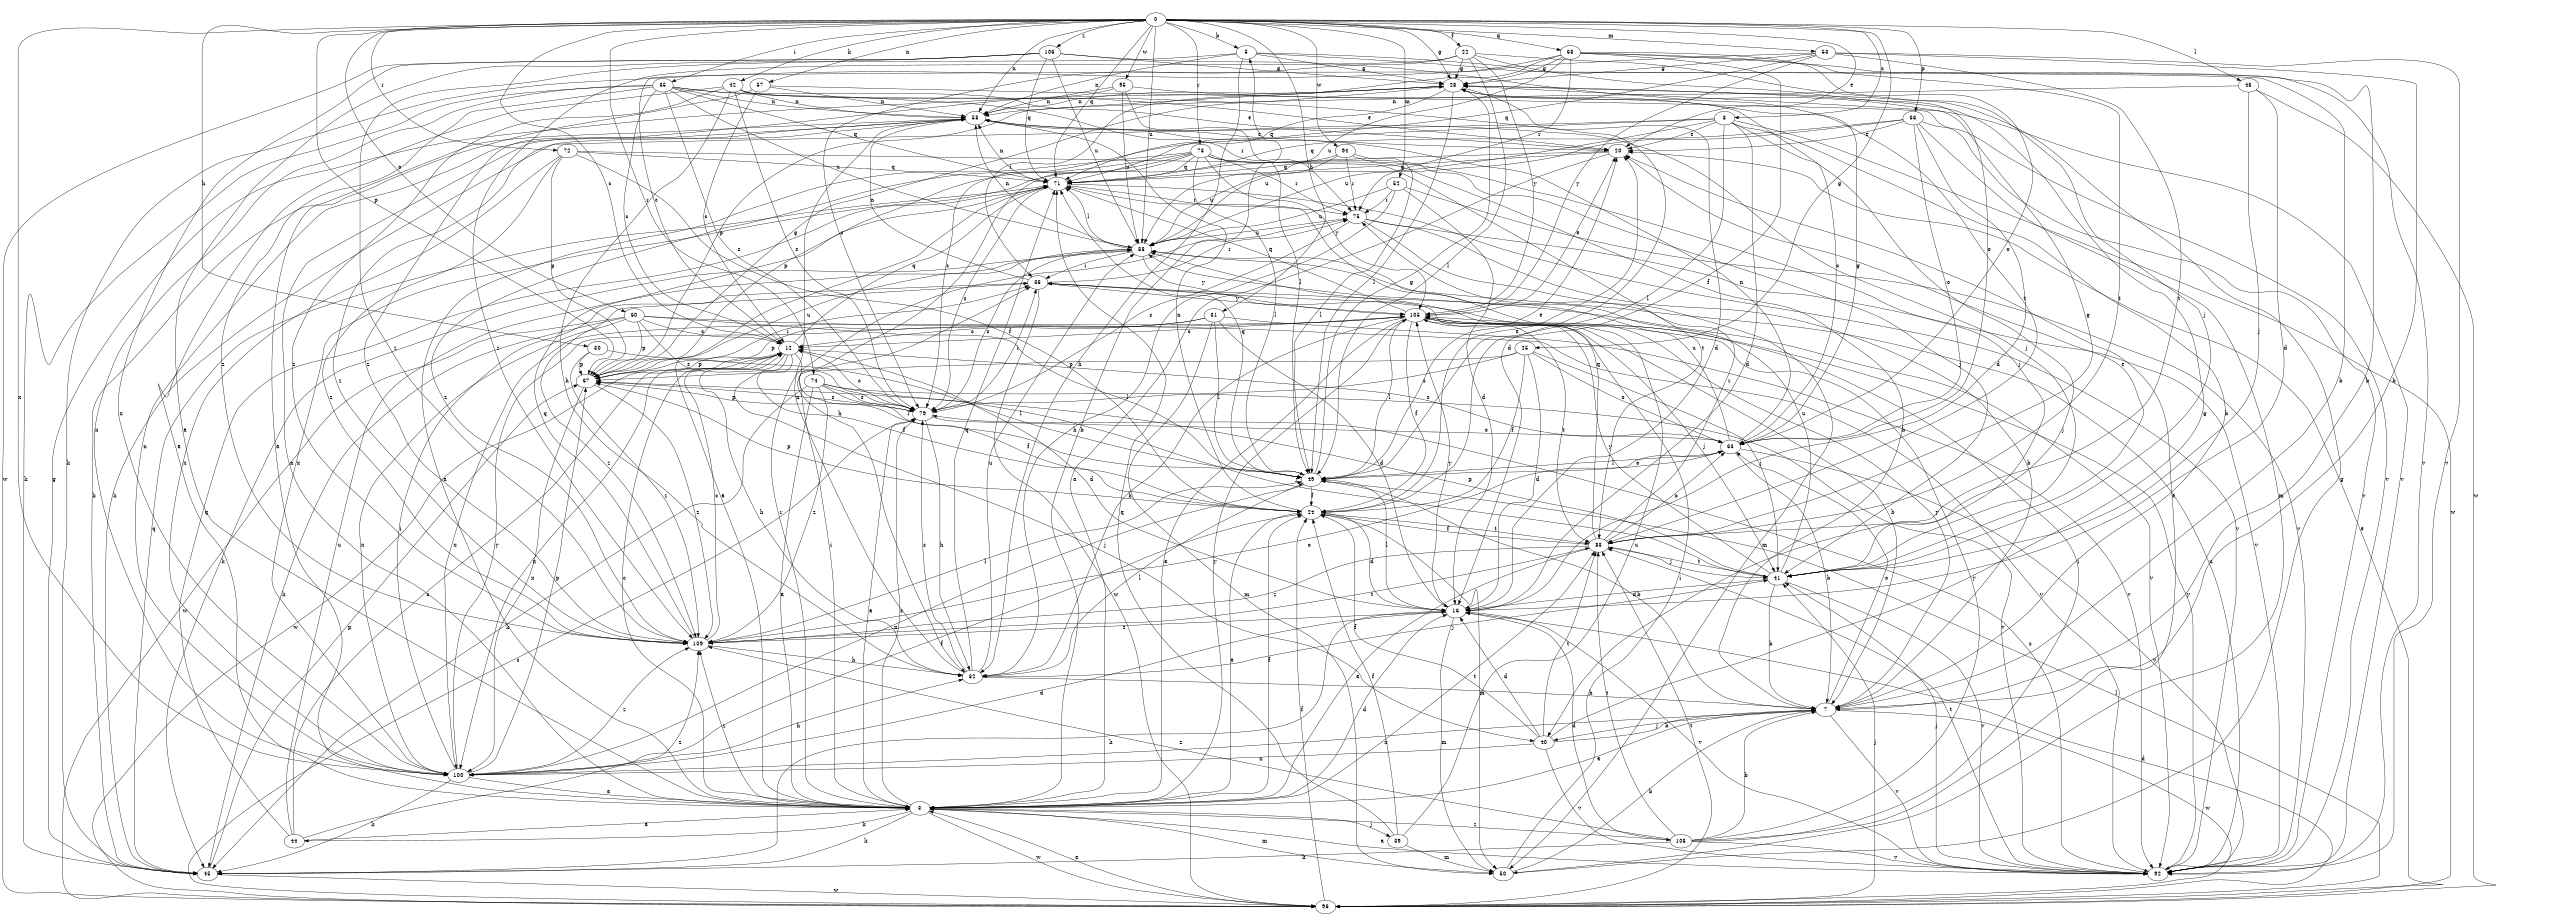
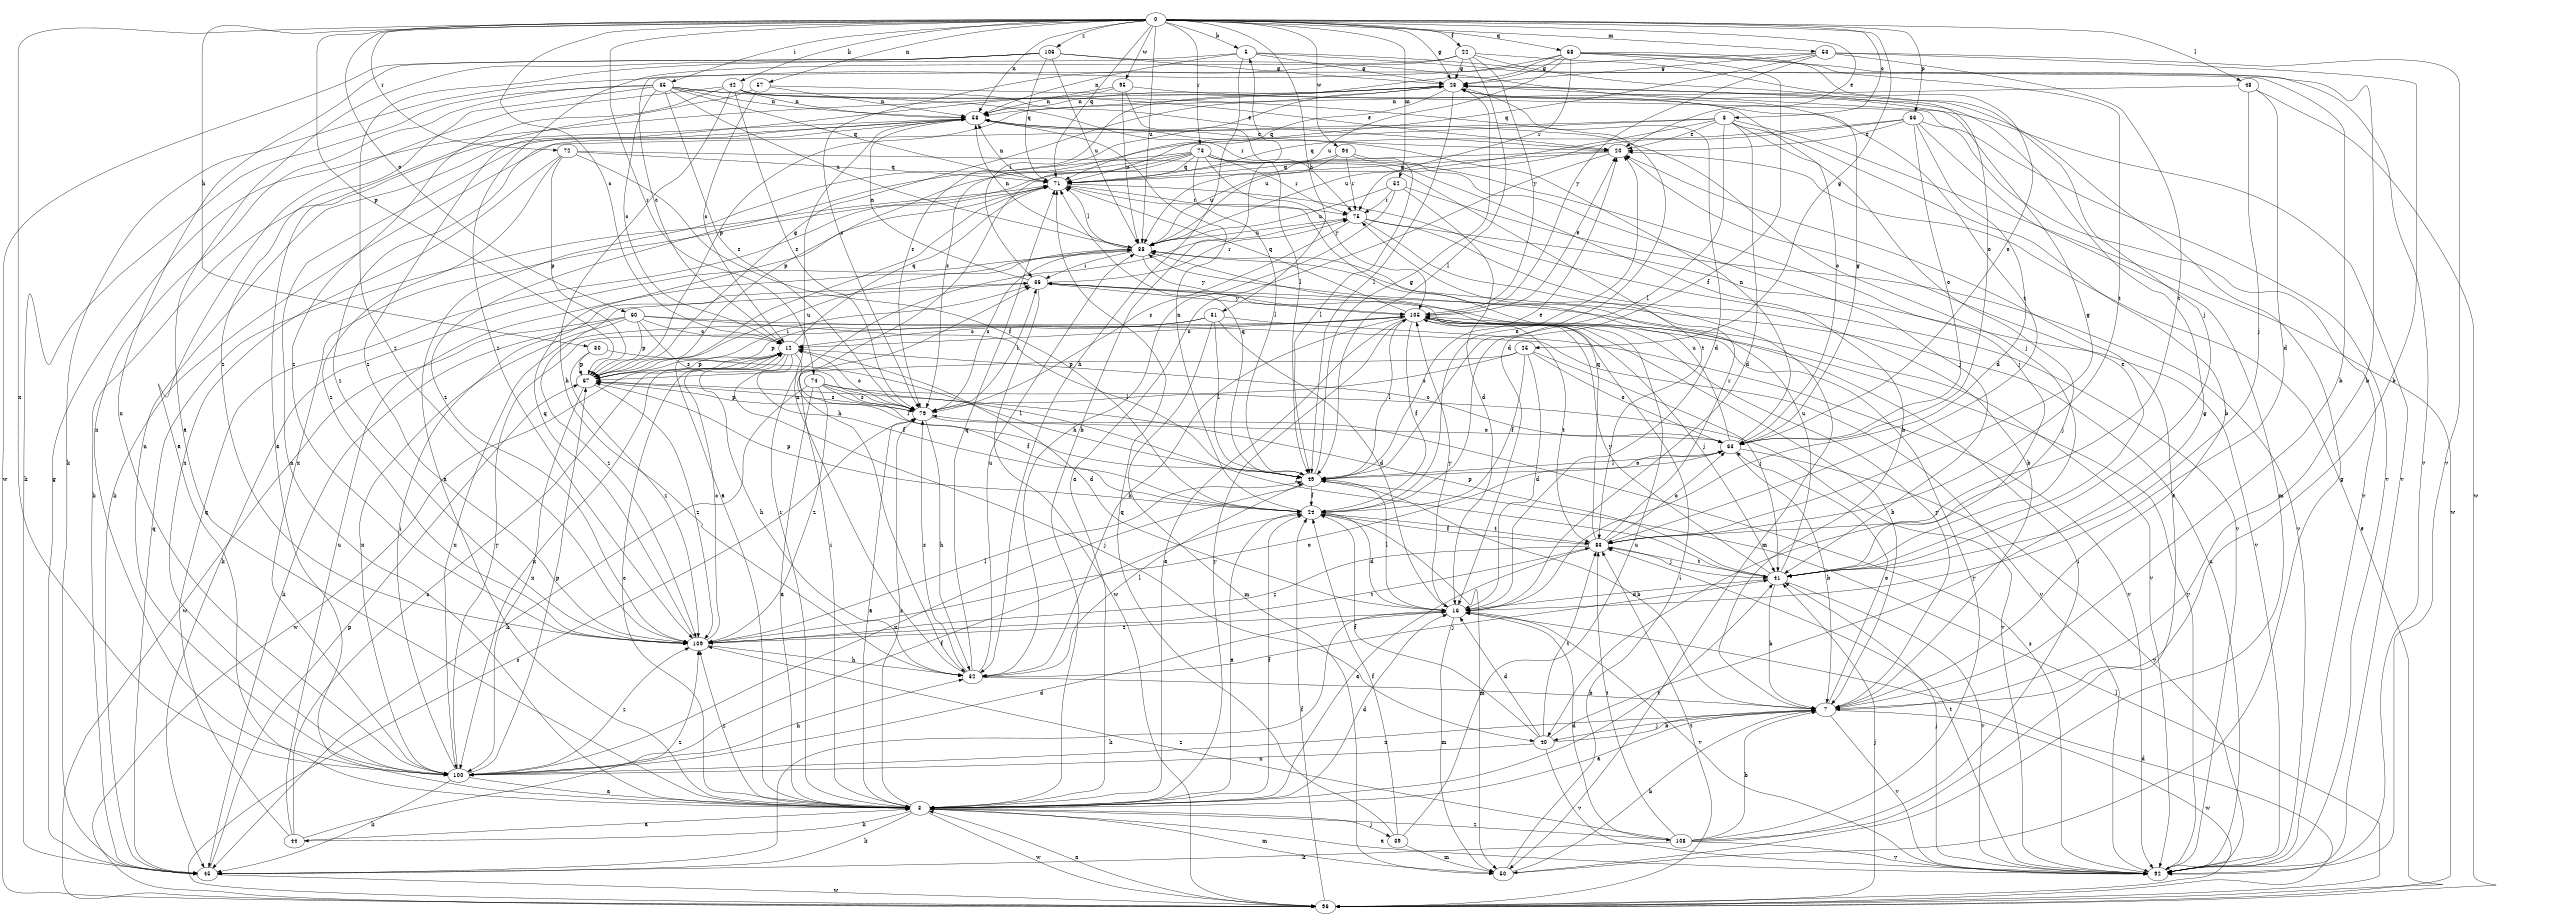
  strict digraph {
    0
    5
    8
    12
    20
    22
    25
    28
    30
    31
    35
    42
    48
    52
    53
    57
    58
    60
    66
    67
    68
    71
    72
    73
    74
    88
    94
    95
    100
    106
    109
    7
    32
    92
    16
    45
    79
    96
    40
    49
    24
    3
    105
    63
    41
    n46 [label=50]
    75
    83
    36
    39
    44
    108
    0 -> 5 [label=b]
    0 -> 8 [label=c]
    0 -> 12 [label=c]
    0 -> 20 [label=e]
    0 -> 22 [label=f]
    0 -> 25 [label=g]
    0 -> 28 [label=g]
    0 -> 30 [label=h]
    0 -> 31 [label=h]
    0 -> 35 [label=i]
    0 -> 42 [label=k]
    0 -> 48 [label=l]
    0 -> 52 [label=m]
    0 -> 53 [label=m]
    0 -> 57 [label=n]
    0 -> 58 [label=n]
    0 -> 60 [label=o]
    0 -> 66 [label=p]
    0 -> 67 [label=p]
    0 -> 68 [label=q]
    0 -> 71 [label=q]
    0 -> 72 [label=r]
    0 -> 73 [label=r]
    0 -> 74 [label=r]
    0 -> 88 [label=u]
    0 -> 94 [label=w]
    0 -> 95 [label=w]
    0 -> 100 [label=x]
    0 -> 106 [label=z]
    5 -> 28 [label=g]
    5 -> 58 [label=n]
    5 -> 109 [label=z]
    5 -> 7 [label=b]
    5 -> 32 [label=h]
    5 -> 92 [label=v]
    8 -> 20 [label=e]
    8 -> 88 [label=u]
    8 -> 7 [label=b]
    8 -> 16 [label=d]
    8 -> 45 [label=k]
    8 -> 79 [label=s]
    8 -> 96 [label=w]
    8 -> 40 [label=j]
    8 -> 49 [label=l]
    12 -> 67 [label=p]
    12 -> 71 [label=q]
    12 -> 100 [label=x]
    12 -> 32 [label=h]
    12 -> 16 [label=d]
    12 -> 96 [label=w]
    12 -> 40 [label=j]
    12 -> 49 [label=l]
    12 -> 24 [label=f]
    20 -> 71 [label=q]
    20 -> 100 [label=x]
    20 -> 3 [label=a]
    22 -> 28 [label=g]
    22 -> 109 [label=z]
    22 -> 79 [label=s]
    22 -> 49 [label=l]
    22 -> 105 [label=y]
    22 -> 63 [label=o]
    22 -> 41 [label=j]
    25 -> 67 [label=p]
    25 -> 16 [label=d]
    25 -> 79 [label=s]
    25 -> 24 [label=f]
    25 -> 63 [label=o]
    25 -> 41 [label=j]
    28 -> 58 [label=n]
    28 -> 67 [label=p]
    28 -> 71 [label=q]
    28 -> 16 [label=d]
-   71 -> 79 [label=s]
+   28 -> 79 [label=s]
    28 -> 49 [label=l]
    28 -> 63 [label=o]
    30 -> 67 [label=p]
    30 -> 109 [label=z]
    30 -> 49 [label=l]
    31 -> 12 [label=c]
    31 -> 67 [label=p]
    31 -> 92 [label=v]
    31 -> 16 [label=d]
    31 -> 49 [label=l]
    31 -> n46 [label=m]
    35 -> 12 [label=c]
    35 -> 20 [label=e]
    35 -> 58 [label=n]
    35 -> 71 [label=q]
    35 -> 88 [label=u]
    35 -> 100 [label=x]
    35 -> 109 [label=z]
    35 -> 45 [label=k]
    35 -> 79 [label=s]
    35 -> 75 [label=r]
    42 -> 20 [label=e]
    42 -> 58 [label=n]
    42 -> 109 [label=z]
    42 -> 32 [label=h]
    42 -> 16 [label=d]
    42 -> 79 [label=s]
    42 -> 3 [label=a]
    48 -> 58 [label=n]
    48 -> 16 [label=d]
    48 -> 96 [label=w]
    48 -> 41 [label=j]
    52 -> 88 [label=u]
    52 -> 32 [label=h]
    52 -> 92 [label=v]
    52 -> 16 [label=d]
    52 -> 75 [label=r]
    53 -> 28 [label=g]
    53 -> 71 [label=q]
    53 -> 7 [label=b]
    53 -> 92 [label=v]
    53 -> 45 [label=k]
    53 -> 105 [label=y]
    53 -> 83 [label=t]
    57 -> 12 [label=c]
    57 -> 58 [label=n]
    57 -> 92 [label=v]
    57 -> 3 [label=a]
    58 -> 20 [label=e]
    58 -> 109 [label=z]
    58 -> 45 [label=k]
    58 -> 41 [label=j]
    60 -> 12 [label=c]
    60 -> 67 [label=p]
    60 -> 100 [label=x]
    60 -> 92 [label=v]
    60 -> 45 [label=k]
    60 -> 79 [label=s]
    60 -> 96 [label=w]
    60 -> 49 [label=l]
    66 -> 20 [label=e]
    66 -> 71 [label=q]
    66 -> 88 [label=u]
    66 -> 92 [label=v]
    66 -> 16 [label=d]
    66 -> 63 [label=o]
    66 -> n46 [label=m]
    67 -> 28 [label=g]
    67 -> 88 [label=u]
    67 -> 100 [label=x]
    67 -> 109 [label=z]
    67 -> 79 [label=s]
    67 -> 36 [label=i]
    68 -> 12 [label=c]
    68 -> 28 [label=g]
    68 -> 88 [label=u]
    68 -> 7 [label=b]
    68 -> 24 [label=f]
    68 -> 63 [label=o]
    68 -> 75 [label=r]
    68 -> 83 [label=t]
    68 -> 36 [label=i]
    71 -> 58 [label=n]
    71 -> 92 [label=v]
    71 -> 3 [label=a]
    71 -> 75 [label=r]
    72 -> 67 [label=p]
    72 -> 71 [label=q]
    72 -> 100 [label=x]
    72 -> 109 [label=z]
    72 -> 24 [label=f]
    72 -> 83 [label=t]
    73 -> 67 [label=p]
    73 -> 71 [label=q]
    73 -> 109 [label=z]
    73 -> 7 [label=b]
    73 -> 32 [label=h]
    73 -> 49 [label=l]
    73 -> 3 [label=a]
    73 -> 105 [label=y]
    73 -> 41 [label=j]
    73 -> 75 [label=r]
    74 -> 109 [label=z]
    74 -> 92 [label=v]
    74 -> 45 [label=k]
    74 -> 79 [label=s]
    74 -> 24 [label=f]
    74 -> 3 [label=a]
    74 -> 41 [label=j]
    88 -> 58 [label=n]
    88 -> 71 [label=l]
    88 -> 45 [label=k]
    88 -> 79 [label=s]
    88 -> 105 [label=y]
    88 -> 36 [label=i]
    94 -> 71 [label=q]
    94 -> 88 [label=u]
    94 -> 49 [label=l]
    94 -> 41 [label=j]
    94 -> 75 [label=r]
    95 -> 58 [label=n]
    95 -> 88 [label=u]
    95 -> 109 [label=z]
    95 -> 92 [label=v]
    95 -> 49 [label=l]
    100 -> 58 [label=n]
    100 -> 67 [label=p]
    100 -> 109 [label=z]
    100 -> 32 [label=h]
    100 -> 16 [label=d]
    100 -> 45 [label=k]
    100 -> 24 [label=f]
    100 -> 3 [label=a]
    100 -> 105 [label=y]
    100 -> 36 [label=i]
    106 -> 28 [label=g]
    106 -> 71 [label=q]
    106 -> 88 [label=u]
    106 -> 100 [label=x]
    106 -> 96 [label=w]
    106 -> 3 [label=a]
    106 -> 83 [label=t]
    109 -> 12 [label=c]
    109 -> 71 [label=q]
    109 -> 32 [label=h]
    109 -> 49 [label=l]
    109 -> 63 [label=o]
    109 -> 83 [label=t]
    7 -> 100 [label=x]
    7 -> 92 [label=v]
    7 -> 96 [label=w]
    7 -> 40 [label=j]
    7 -> 3 [label=a]
    7 -> 105 [label=y]
    7 -> 63 [label=o]
    32 -> 58 [label=n]
    32 -> 71 [label=q]
    32 -> 88 [label=u]
    32 -> 7 [label=b]
    32 -> 79 [label=s]
    32 -> 49 [label=l]
    32 -> 41 [label=j]
    92 -> 88 [label=u]
    92 -> 79 [label=s]
    92 -> 3 [label=a]
    92 -> 105 [label=y]
    92 -> 41 [label=j]
    92 -> 83 [label=t]
    16 -> 109 [label=z]
    16 -> 92 [label=v]
    16 -> 45 [label=k]
    16 -> 49 [label=l]
    16 -> 105 [label=y]
    16 -> n46 [label=m]
    45 -> 28 [label=g]
    45 -> 67 [label=p]
    45 -> 71 [label=q]
    45 -> 96 [label=w]
    79 -> 12 [label=c]
    79 -> 67 [label=p]
    79 -> 32 [label=h]
    79 -> 3 [label=a]
    79 -> 63 [label=o]
    79 -> 36 [label=i]
    96 -> 20 [label=e]
    96 -> 16 [label=d]
    96 -> 79 [label=s]
    96 -> 49 [label=l]
    96 -> 24 [label=f]
    96 -> 3 [label=a]
    96 -> 41 [label=j]
    96 -> 83 [label=t]
    40 -> 28 [label=g]
    40 -> 100 [label=x]
    40 -> 7 [label=b]
    40 -> 92 [label=v]
    40 -> 16 [label=d]
    40 -> 24 [label=f]
    40 -> 83 [label=t]
    49 -> 20 [label=e]
    49 -> 28 [label=g]
    49 -> 71 [label=q]
    49 -> 100 [label=x]
    49 -> 7 [label=b]
    49 -> 24 [label=f]
    49 -> 63 [label=o]
    24 -> 20 [label=e]
    24 -> 58 [label=n]
    24 -> 67 [label=p]
    24 -> 16 [label=d]
    24 -> 3 [label=a]
    24 -> n46 [label=m]
    24 -> 83 [label=t]
    3 -> 5 [label=b]
    3 -> 12 [label=c]
    3 -> 58 [label=n]
    3 -> 109 [label=z]
    3 -> 16 [label=d]
    3 -> 45 [label=k]
    3 -> 79 [label=s]
    3 -> 96 [label=w]
    3 -> 24 [label=f]
    3 -> 105 [label=y]
    3 -> n46 [label=m]
    3 -> 75 [label=r]
-   3 -> 83 [label=t]
+   3 -> 41 [label=t]
    3 -> 36 [label=i]
    3 -> 39 [label=j]
    3 -> 44 [label=k]
    3 -> 108 [label=z]
    105 -> 12 [label=c]
    105 -> 20 [label=e]
    105 -> 71 [label=q]
    105 -> 100 [label=x]
    105 -> 7 [label=b]
    105 -> 32 [label=h]
    105 -> 49 [label=l]
    105 -> 24 [label=f]
    105 -> 3 [label=a]
    105 -> 41 [label=j]
    105 -> 83 [label=t]
    63 -> 12 [label=c]
    63 -> 28 [label=g]
    63 -> 58 [label=n]
    63 -> 88 [label=u]
    63 -> 7 [label=b]
    63 -> 92 [label=v]
    63 -> 49 [label=l]
    41 -> 20 [label=e]
    41 -> 67 [label=p]
    41 -> 88 [label=u]
    41 -> 7 [label=b]
    41 -> 92 [label=v]
    41 -> 16 [label=d]
    41 -> 105 [label=y]
    41 -> 83 [label=t]
    n46 -> 28 [label=g]
    n46 -> 7 [label=b]
    n46 -> 36 [label=i]
    75 -> 88 [label=u]
    75 -> 7 [label=b]
    75 -> 92 [label=v]
    75 -> 79 [label=s]
    75 -> n46 [label=m]
    83 -> 28 [label=g]
    83 -> 71 [label=q]
    83 -> 109 [label=z]
    83 -> 24 [label=f]
    83 -> 3 [label=a]
    83 -> 63 [label=o]
    83 -> 41 [label=j]
    83 -> 75 [label=r]
    36 -> 58 [label=n]
    36 -> 109 [label=z]
    36 -> 92 [label=v]
    36 -> 96 [label=w]
    36 -> 105 [label=y]
    36 -> 75 [label=r]
    39 -> 71 [label=q]
    39 -> 88 [label=u]
    39 -> 24 [label=f]
    39 -> n46 [label=m]
    44 -> 12 [label=c]
    44 -> 71 [label=q]
    44 -> 88 [label=u]
    44 -> 109 [label=z]
    44 -> 3 [label=a]
    108 -> 20 [label=e]
    108 -> 109 [label=z]
    108 -> 7 [label=b]
    108 -> 92 [label=v]
    108 -> 16 [label=d]
    108 -> 45 [label=k]
    108 -> 105 [label=y]
    108 -> 83 [label=t]
    108 -> 36 [label=i]
  }
